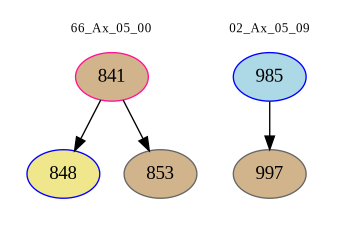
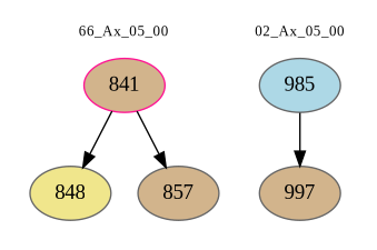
  digraph {
    fontname="Liberation Serif"
    node [color=blue fillcolor=tan fontname="Liberation Serif" style=filled]
    edge [color=black fontname="Liberation Serif"]
    n1 [color=deeppink label=841]
-   n2 [fillcolor=khaki label=848]
-   n3 [color=gray40 label=853]
-   n4 [fillcolor=lightblue label=985]
+   n2 [color=gray40 fillcolor=khaki label=848]
+   n3 [color=gray40 label=857]
+   n4 [color=gray40 fillcolor=lightblue label=985]
    n5 [color=gray40 label=997]
    subgraph cluster_1 {
      color=white
      fontsize=10
      label="66_Ax_05_00"
      n1
      n2
      n3
    }
    subgraph cluster_2 {
      color=white
      fontsize=10
-     label="02_Ax_05_09"
+     label="02_Ax_05_00"
      n4
      n5
    }
    n1 -> n2
    n1 -> n3
    n4 -> n5
  }
